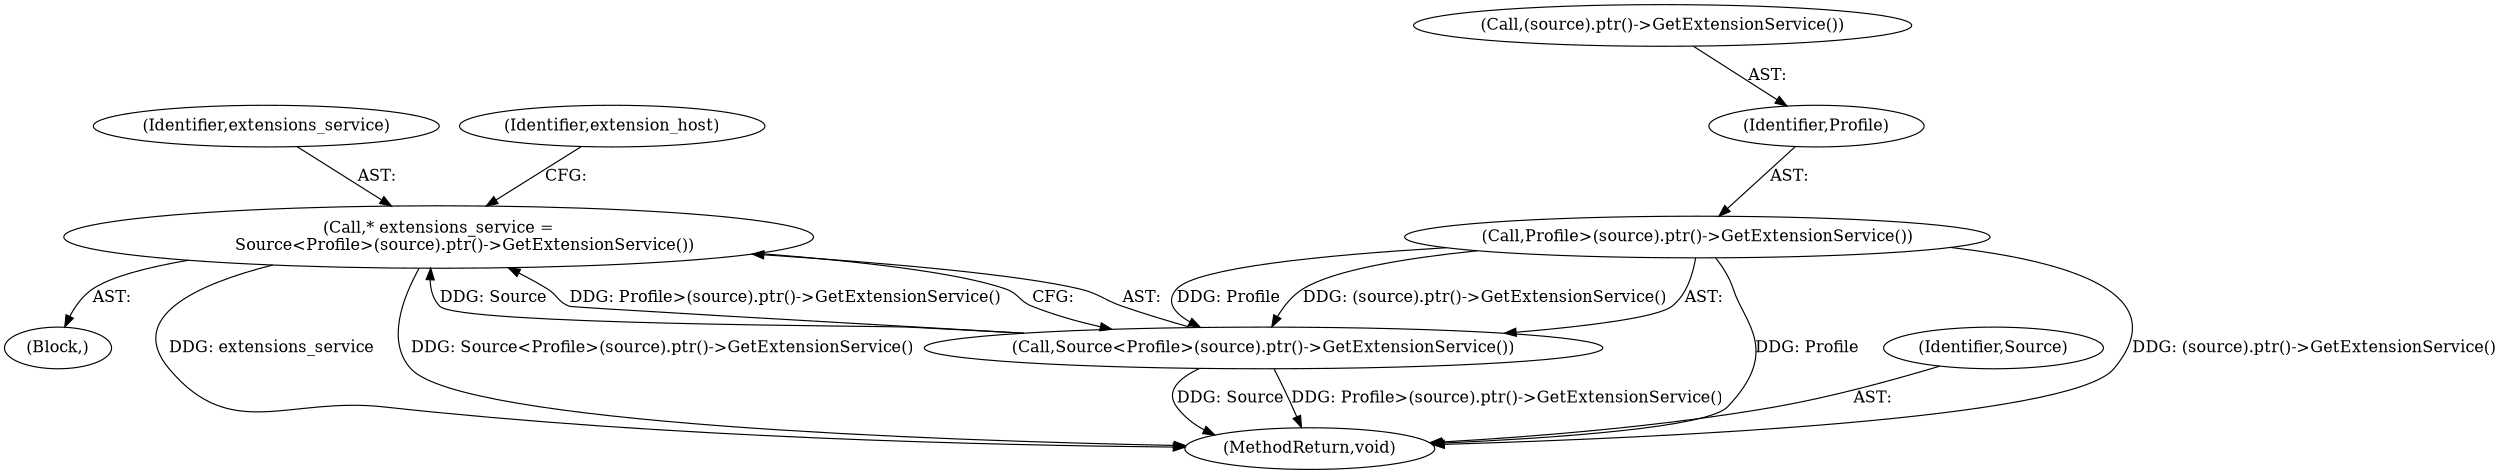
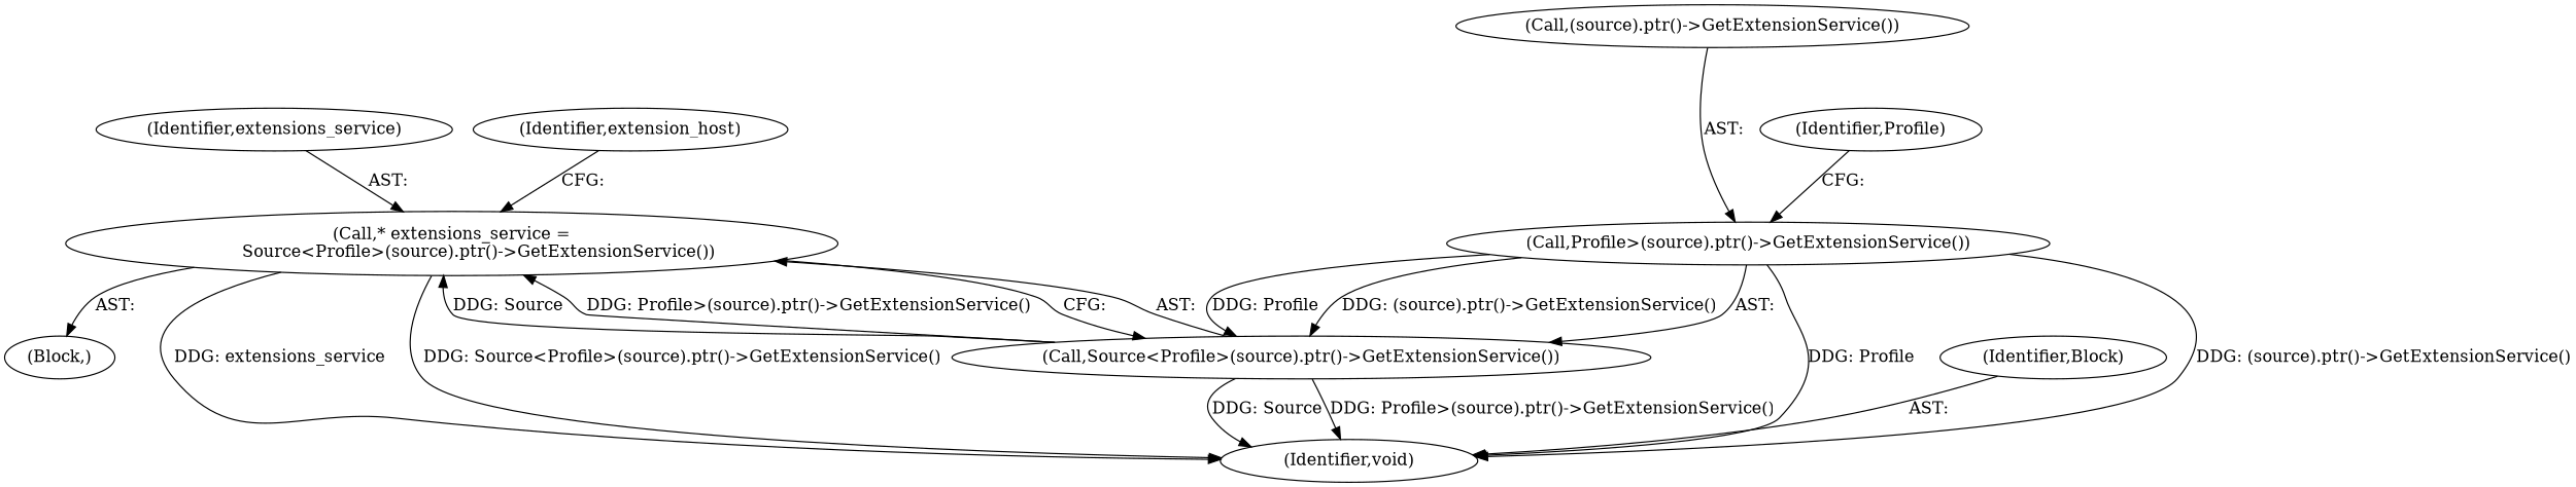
  digraph {
    n1 [label="(Call,* extensions_service =\n          Source<Profile>(source).ptr()->GetExtensionService())"]
    n2 [label="(Call,Source<Profile>(source).ptr()->GetExtensionService())"]
-   n3 [label="(MethodReturn,void)"]
+   n3 [label="(Identifier,void)"]
    n4 [label="(Block,)"]
    n5 [label="(Call,Profile>(source).ptr()->GetExtensionService())"]
    n6 [label="(Call,(source).ptr()->GetExtensionService())"]
    n7 [label="(Identifier,Profile)"]
-   n8 [label="(Identifier,Source)"]
+   n8 [label="(Identifier,Block)"]
    n9 [label="(Identifier,extensions_service)"]
    n10 [label="(Identifier,extension_host)"]
    n1 -> n2 [label="CFG: "]
    n1 -> n3 [label="DDG: extensions_service"]
    n1 -> n3 [label="DDG: Source<Profile>(source).ptr()->GetExtensionService()"]
    n1 -> n4 [label="AST: "]
    n2 -> n1 [label="AST: "]
    n2 -> n1 [label="DDG: Source"]
    n2 -> n1 [label="DDG: Profile>(source).ptr()->GetExtensionService()"]
    n2 -> n3 [label="DDG: Source"]
    n2 -> n3 [label="DDG: Profile>(source).ptr()->GetExtensionService()"]
    n5 -> n2 [label="AST: "]
    n5 -> n2 [label="DDG: Profile"]
    n5 -> n2 [label="DDG: (source).ptr()->GetExtensionService()"]
    n5 -> n3 [label="DDG: Profile"]
    n5 -> n3 [label="DDG: (source).ptr()->GetExtensionService()"]
-   n6 -> n7 [label="AST: "]
-   n7 -> n5 [label="AST: "]
+   n6 -> n5 [label="AST: "]
+   n7 -> n5 [label="CFG: "]
    n8 -> n3 [label="AST: "]
    n9 -> n1 [label="AST: "]
    n10 -> n1 [label="CFG: "]
  }
